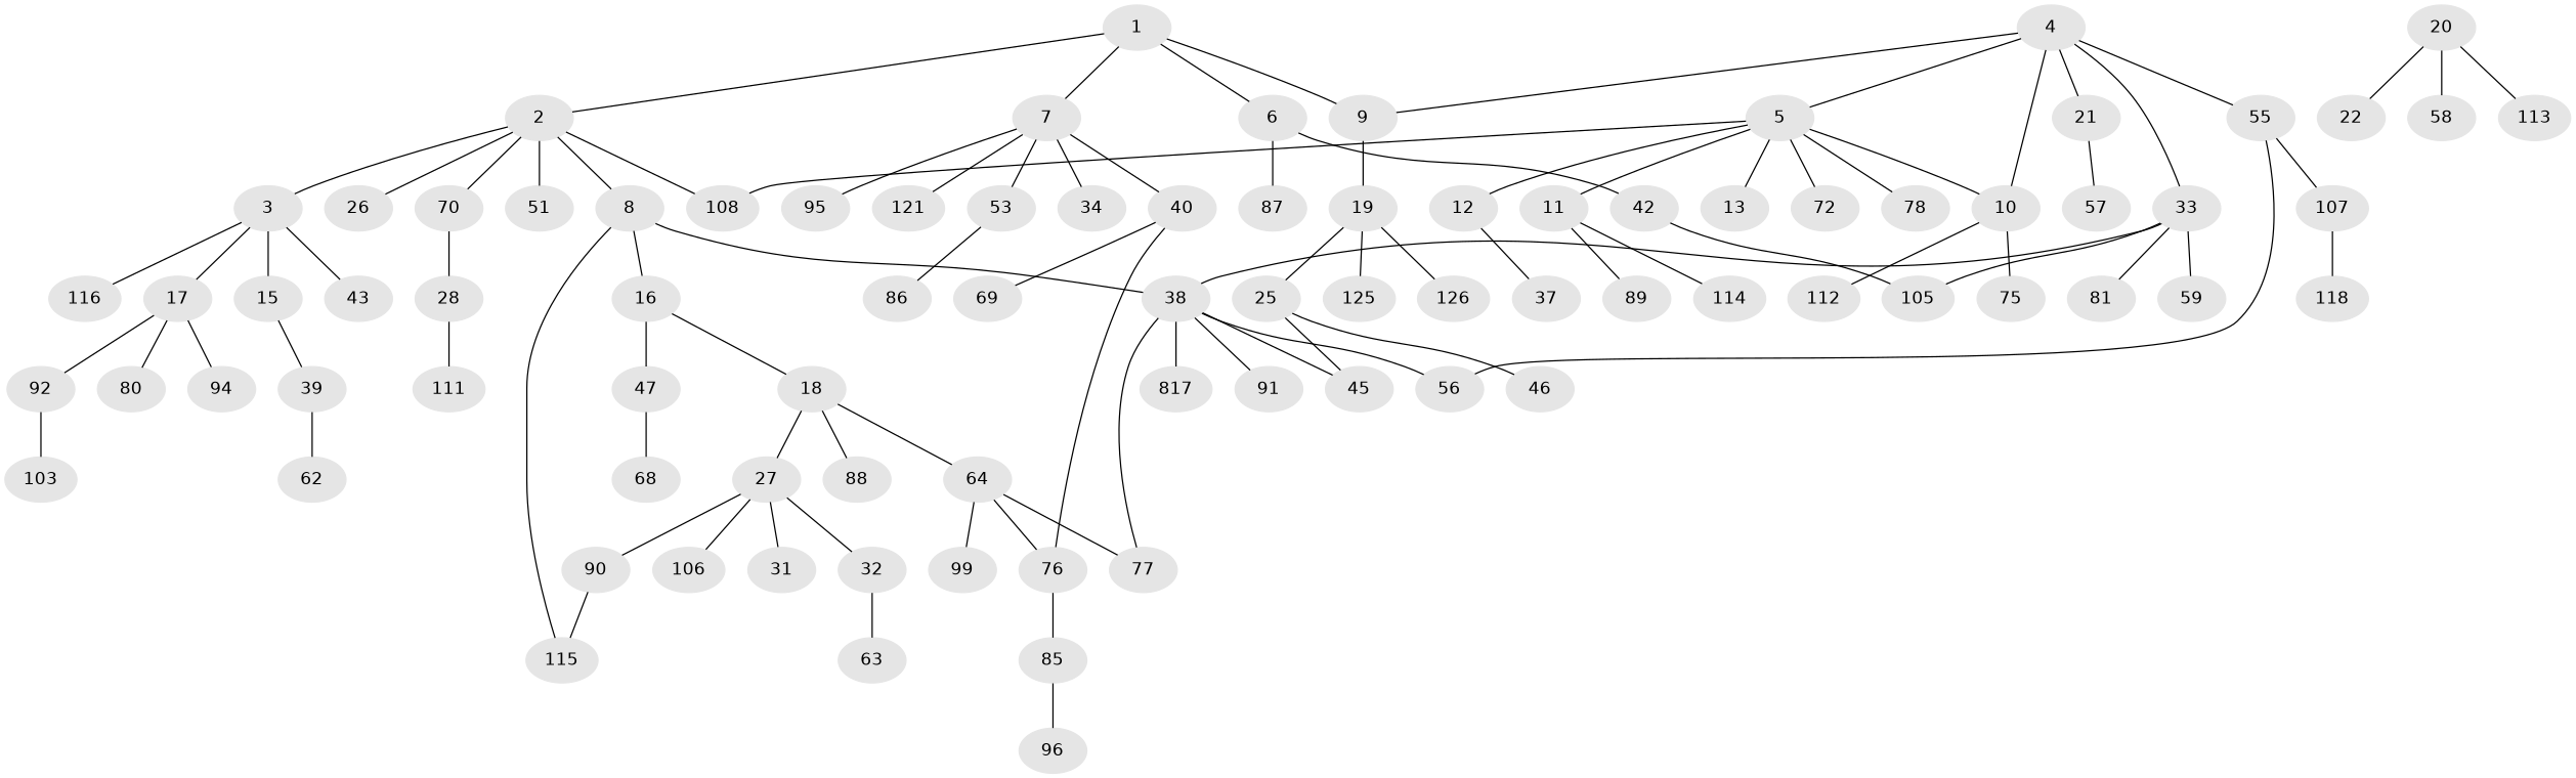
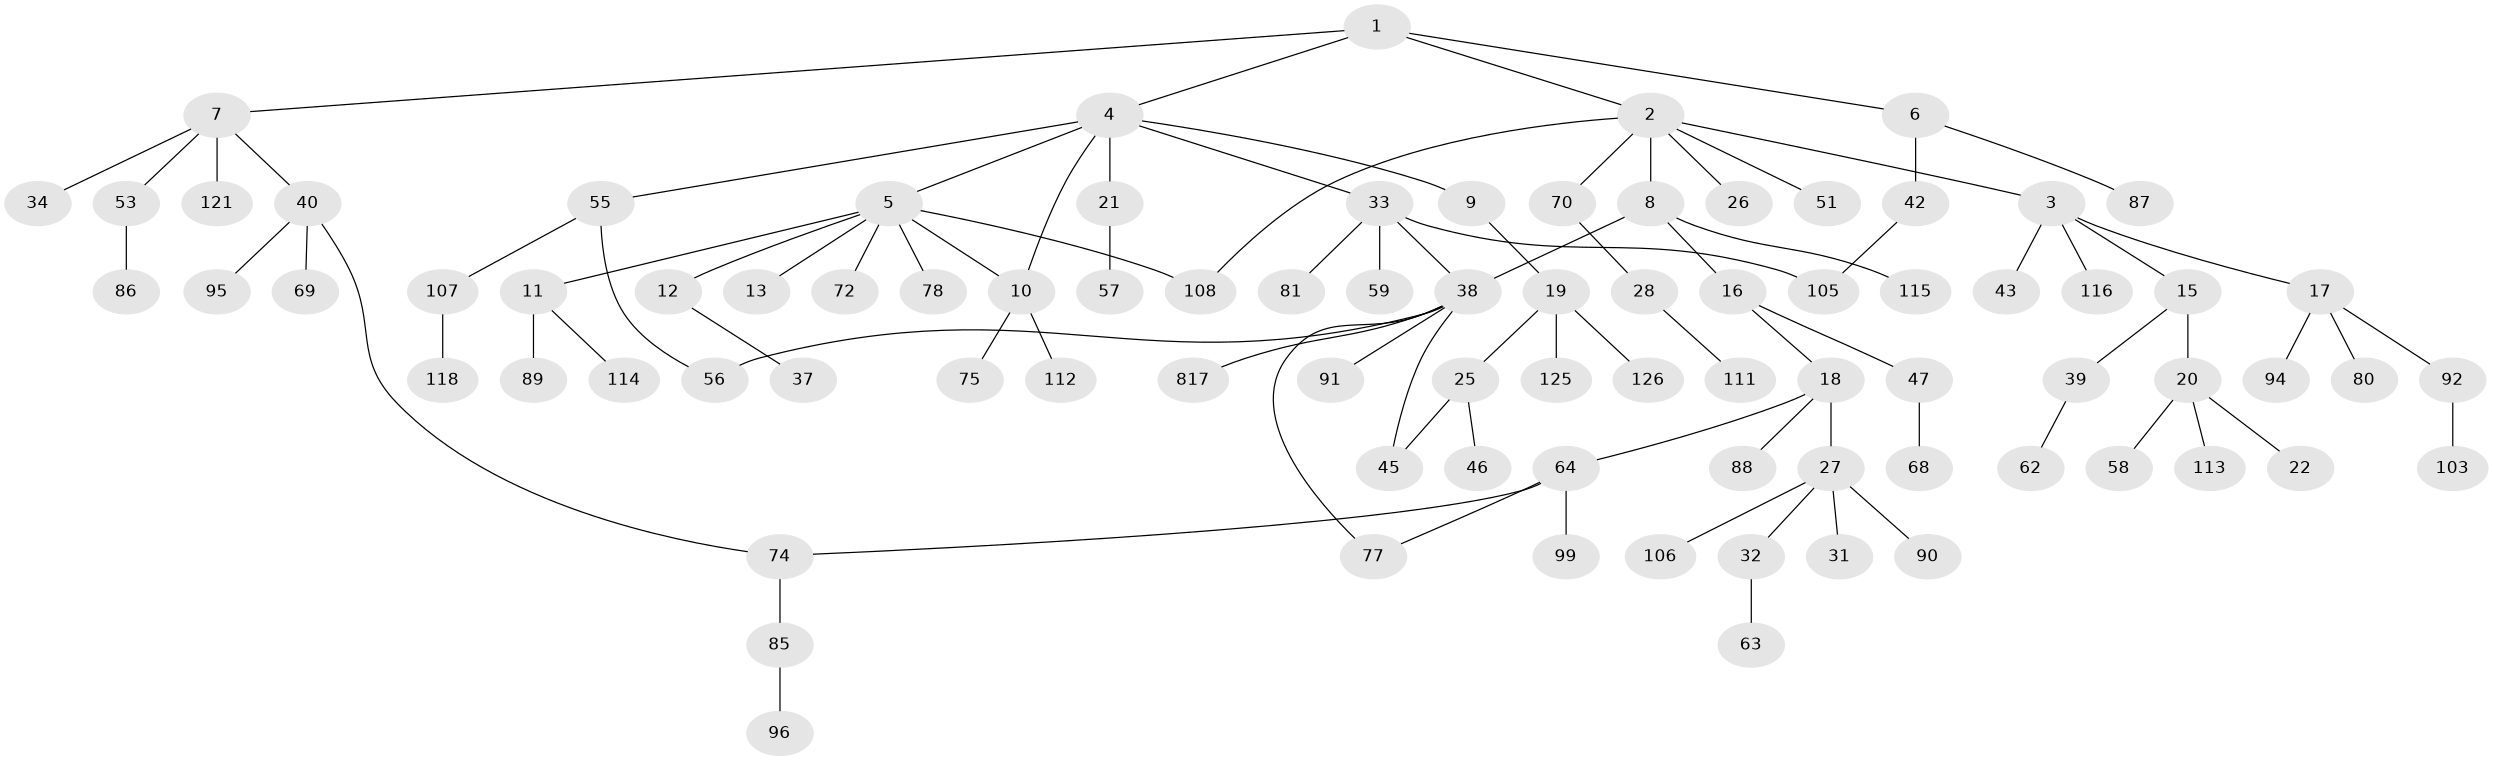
  graph {
    fontname="DejaVu Sans"
    node [color=gray90 fontname="DejaVu Sans" style=filled]
    edge [fontname="DejaVu Sans"]
    2 [super="+123"]
    3 [super="+52"]
    8 [super="+67"]
    26 [super="+29"]
    51
    70
    108
    1
    4 [super="+24"]
    6 [super="+36"]
    7 [super="+48"]
    5 [super="+44"]
    9 [super="+97"]
    10 [super="+71"]
    21 [super="+120"]
    33 [super="+72"]
    55
    42 [super="+74"]
    87
    34
    53 [super="+61"]
    n22 [label=40 super="+66"]
    95
    121
    15 [super="+40"]
    17 [super="+50"]
    43
    116
    16 [super="+35"]
    38 [super="+79"]
    115
    28 [super="+41"]
    20 [super="+82"]
    39 [super="+102"]
    80 [super="+124"]
    92
    94
    11 [super="+128"]
    12 [super="+14"]
    13
    n41 [label=72 super="+122"]
    78
    19 [super="+93"]
    75
    112
    57
    59
    81 [super="+119"]
    105 [super="+127"]
    56
    107
    89
    114
    37
    86
    69
-   76
+   76 [label=74]
    18 [super="+23"]
    47 [super="+100"]
    45 [super="+58"]
    77
    91
    n63 [label=817]
    85 [super="+104"]
    96
    25 [super="+30"]
    125
    126
    22
    n70 [label=58 super="+109"]
    113
    62
    27 [super="+83"]
    64 [super="+65"]
    88
    111
    68
    n78 [label=103 super="+103"]
    32 [super="+54"]
    31 [super="+84"]
    90 [super="+110"]
    106
    63
    99
    46 [super="+49"]
    118
    2 -- 3
    2 -- 8
    2 -- 26
    2 -- 51
    2 -- 70
    2 -- 108
    3 -- 15
    3 -- 17
    3 -- 43
    3 -- 116
    8 -- 16
    8 -- 38
    8 -- 115
    70 -- 28
    1 -- 2
-   1 -- 9
+   1 -- 4
    1 -- 6
    1 -- 7
    4 -- 5
    4 -- 9
    4 -- 10
    4 -- 21
    4 -- 33
    4 -- 55
    6 -- 42
    6 -- 87
    7 -- 34
    7 -- 53
    7 -- n22
-   7 -- 95
+   n22 -- 95
    7 -- 121
    5 -- 108
    5 -- 10
    5 -- 11
    5 -- 12
    5 -- 13
    5 -- n41
    5 -- 78
    9 -- 19
    10 -- 75
    10 -- 112
    21 -- 57
    33 -- 38
    33 -- 59
    33 -- 81
    33 -- 105
    55 -- 56
    55 -- 107
    42 -- 105
    53 -- 86
    n22 -- 69
    n22 -- 76
+   15 -- 20
    15 -- 39
    17 -- 80
    17 -- 92
    17 -- 94
    16 -- 18
    16 -- 47
    38 -- 56
    38 -- 45
    38 -- 77
    38 -- 91
    38 -- n63
    28 -- 111
    20 -- 22
    20 -- n70
    20 -- 113
    39 -- 62
    92 -- n78
    11 -- 89
    11 -- 114
    12 -- 37
    19 -- 25
    19 -- 125
    19 -- 126
    107 -- 118
    76 -- 85
    18 -- 27
    18 -- 64
    18 -- 88
    47 -- 68
    85 -- 96
    25 -- 45
    25 -- 46
    27 -- 32
    27 -- 31
    27 -- 90
    27 -- 106
    64 -- 76
    64 -- 77
    64 -- 99
    32 -- 63
-   90 -- 115
  }
